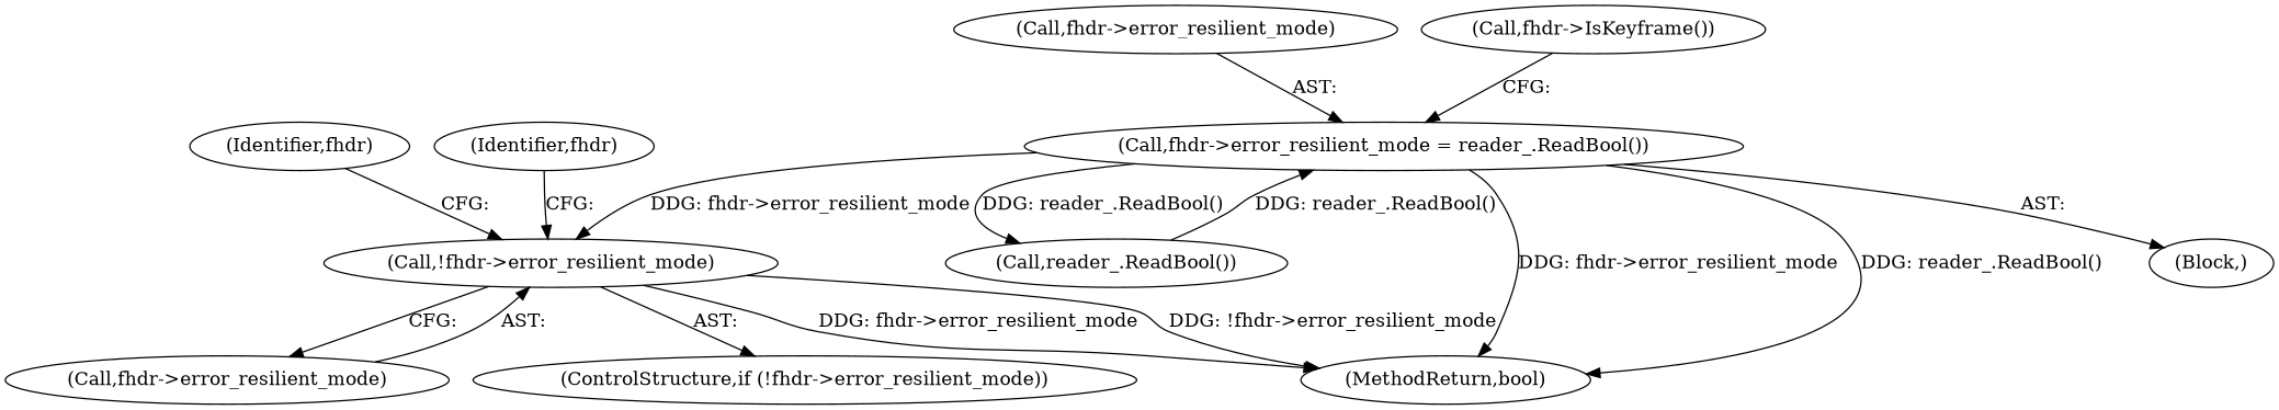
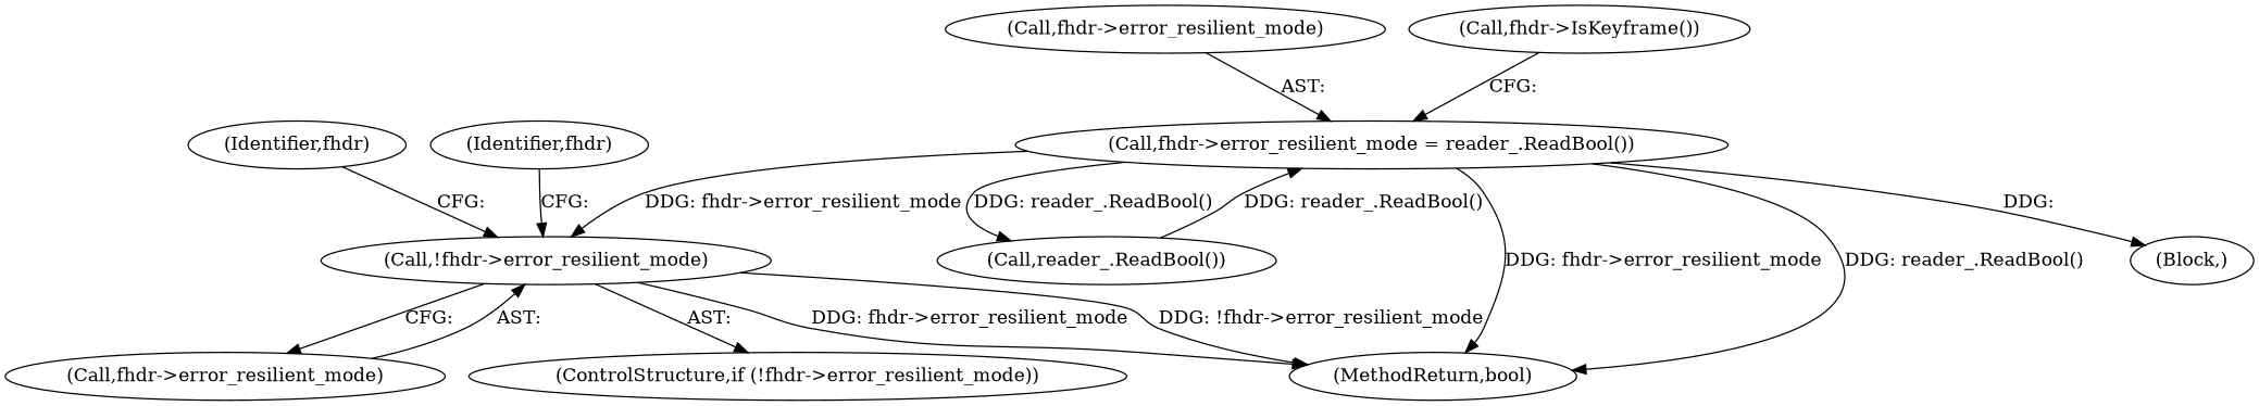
  digraph {
    n1 [label="(Call,fhdr->error_resilient_mode = reader_.ReadBool())"]
    n2 [label="(Call,!fhdr->error_resilient_mode)"]
    n3 [label="(Block,)"]
    n4 [label="(Call,reader_.ReadBool())"]
    n5 [label="(MethodReturn,bool)"]
    n6 [label="(Call,fhdr->error_resilient_mode)"]
    n7 [label="(ControlStructure,if (!fhdr->error_resilient_mode))"]
    n8 [label="(Identifier,fhdr)"]
    n9 [label="(Identifier,fhdr)"]
    n10 [label="(Call,fhdr->error_resilient_mode)"]
    n11 [label="(Call,fhdr->IsKeyframe())"]
    n1 -> n2 [label="DDG: fhdr->error_resilient_mode"]
-   n1 -> n3 [label="AST: "]
+   n1 -> n3 [label="DDG: "]
    n1 -> n4 [label="DDG: reader_.ReadBool()"]
    n1 -> n5 [label="DDG: fhdr->error_resilient_mode"]
    n1 -> n5 [label="DDG: reader_.ReadBool()"]
    n2 -> n5 [label="DDG: fhdr->error_resilient_mode"]
    n2 -> n5 [label="DDG: !fhdr->error_resilient_mode"]
    n2 -> n6 [label="CFG: "]
    n2 -> n7 [label="AST: "]
    n4 -> n1 [label="DDG: reader_.ReadBool()"]
    n6 -> n2 [label="AST: "]
    n8 -> n2 [label="CFG: "]
    n9 -> n2 [label="CFG: "]
    n10 -> n1 [label="AST: "]
    n11 -> n1 [label="CFG: "]
  }
